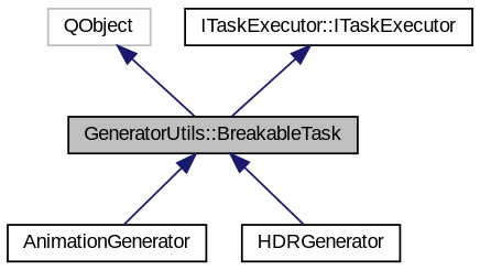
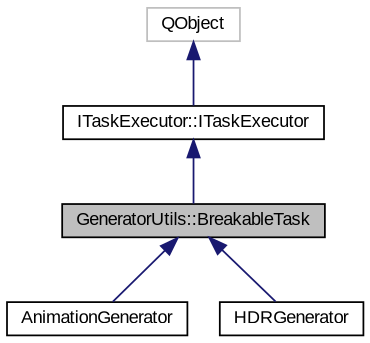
  digraph {
    fontname="Liberation Sans"
    node [color=black fillcolor=white fontname="Liberation Sans" fontsize=10 shape=record style=filled]
    edge [color=midnightblue dir=back fontname="Liberation Sans" fontsize=10 labelfontname=Helvetica labelfontsize=10 style=solid]
    n1 [fillcolor=grey75 fontcolor=black height=0.2 label="GeneratorUtils::BreakableTask" width=0.4]
    n2 [height=0.2 label=AnimationGenerator width=0.4]
    n3 [height=0.2 label=HDRGenerator width=0.4]
    n4 [color=grey75 height=0.2 label=QObject width=0.4]
    n5 [height=0.2 label="ITaskExecutor::ITaskExecutor" width=0.4]
    n1 -> n2
    n1 -> n3
-   n4 -> n1
+   n4 -> n5
    n5 -> n1
  }
